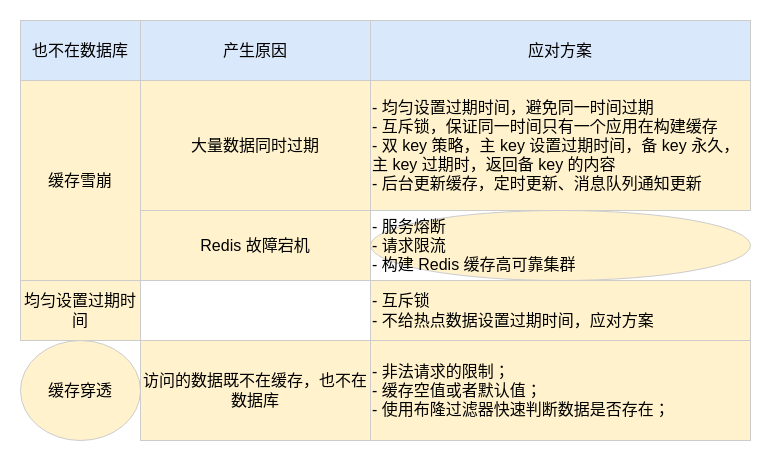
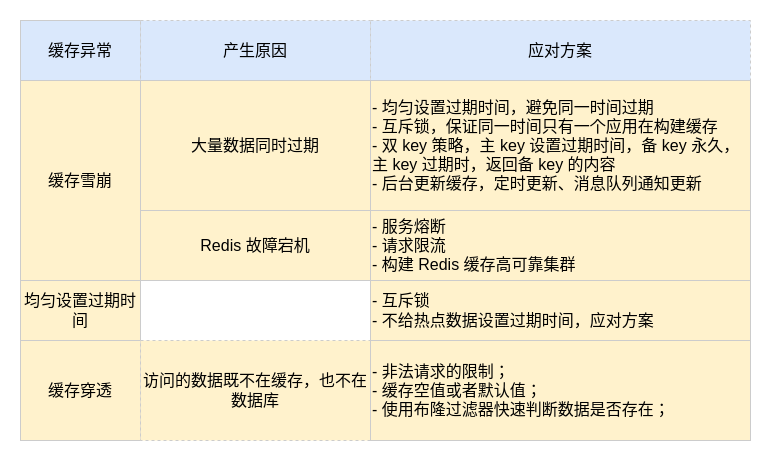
  <mxCell id="0" />
  <mxCell id="1" parent="0" />
- <mxCell id="2" value="也不在数据库" style="rounded=0;whiteSpace=wrap;html=1;fontSize=16;fillColor=#dae8fc;strokeColor=#CCCCCC;" parent="1" vertex="1"><mxGeometry x="20" y="20" width="120" height="60" as="geometry" /></mxCell>
- <mxCell id="3" value="产生原因" style="rounded=0;whiteSpace=wrap;html=1;fontSize=16;fillColor=#dae8fc;strokeColor=#CCCCCC;" parent="1" vertex="1"><mxGeometry x="140" y="20" width="230" height="60" as="geometry" /></mxCell>
- <mxCell id="4" value="应对方案" style="rounded=0;whiteSpace=wrap;html=1;fontSize=16;fillColor=#dae8fc;strokeColor=#CCCCCC;" parent="1" vertex="1"><mxGeometry x="370" y="20" width="380" height="60" as="geometry" /></mxCell>
+ <mxCell id="2" value="缓存异常" style="rounded=0;whiteSpace=wrap;html=1;fontSize=16;fillColor=#dae8fc;strokeColor=#CCCCCC;" parent="1" vertex="1"><mxGeometry x="20" y="20" width="120" height="60" as="geometry" /></mxCell>
+ <mxCell id="3" value="产生原因" style="rounded=0;whiteSpace=wrap;html=1;fontSize=16;fillColor=#dae8fc;strokeColor=#CCCCCC;dashed=1;" parent="1" vertex="1"><mxGeometry x="140" y="20" width="230" height="60" as="geometry" /></mxCell>
+ <mxCell id="4" value="应对方案" style="rounded=0;whiteSpace=wrap;html=1;fontSize=16;fillColor=#dae8fc;strokeColor=#CCCCCC;dashed=1;" parent="1" vertex="1"><mxGeometry x="370" y="20" width="380" height="60" as="geometry" /></mxCell>
  <mxCell id="5" value="缓存雪崩" style="rounded=0;whiteSpace=wrap;html=1;fontSize=16;align=center;fillColor=#fff2cc;strokeColor=#CCCCCC;" parent="1" vertex="1"><mxGeometry x="20" y="80" width="120" height="200" as="geometry" /></mxCell>
  <mxCell id="6" value="大量数据同时过期" style="rounded=0;whiteSpace=wrap;html=1;fontSize=16;align=center;fillColor=#fff2cc;strokeColor=#CCCCCC;" parent="1" vertex="1"><mxGeometry x="140" y="80" width="230" height="130" as="geometry" /></mxCell>
  <mxCell id="7" value="&lt;div&gt;- 均匀设置过期时间，避免同一时间过期&lt;/div&gt;&lt;div&gt;- 互斥锁，保证同一时间只有一个应用在构建缓存&lt;/div&gt;&lt;div&gt;- 双 key 策略，主 key 设置过期时间，备 key 永久，主 key 过期时，返回备 key 的内容&lt;/div&gt;&lt;div&gt;- 后台更新缓存，定时更新、消息队列通知更新&lt;/div&gt;" style="rounded=0;whiteSpace=wrap;html=1;fontSize=16;align=left;fillColor=#fff2cc;strokeColor=#CCCCCC;" parent="1" vertex="1"><mxGeometry x="370" y="80" width="380" height="130" as="geometry" /></mxCell>
  <mxCell id="8" value="均匀设置过期时间" style="rounded=0;whiteSpace=wrap;html=1;fontSize=16;align=center;fillColor=#fff2cc;strokeColor=#CCCCCC;" parent="1" vertex="1"><mxGeometry x="20" y="280" width="120" height="60" as="geometry" /></mxCell>
  <mxCell id="9" value="- 互斥锁&lt;br&gt;- 不给热点数据设置过期时间，应对方案" style="rounded=0;whiteSpace=wrap;html=1;fontSize=16;align=left;fillColor=#fff2cc;strokeColor=#CCCCCC;" parent="1" vertex="1"><mxGeometry x="370" y="280" width="380" height="60" as="geometry" /></mxCell>
- <mxCell id="10" value="缓存穿透" style="ellipse;whiteSpace=wrap;html=1;fontSize=16;align=center;fillColor=#fff2cc;strokeColor=#CCCCCC;" parent="1" vertex="1"><mxGeometry x="20" y="340" width="120" height="100" as="geometry" /></mxCell>
- <mxCell id="11" value="访问的数据既不在缓存，也不在数据库" style="rounded=0;whiteSpace=wrap;html=1;fontSize=16;align=center;fillColor=#fff2cc;strokeColor=#CCCCCC;" parent="1" vertex="1"><mxGeometry x="140" y="340" width="230" height="100" as="geometry" /></mxCell>
+ <mxCell id="10" value="缓存穿透" style="rounded=0;whiteSpace=wrap;html=1;fontSize=16;align=center;fillColor=#fff2cc;strokeColor=#CCCCCC;" parent="1" vertex="1"><mxGeometry x="20" y="340" width="120" height="100" as="geometry" /></mxCell>
+ <mxCell id="11" value="访问的数据既不在缓存，也不在数据库" style="rounded=0;whiteSpace=wrap;html=1;fontSize=16;align=center;fillColor=#fff2cc;strokeColor=#CCCCCC;dashed=1;" parent="1" vertex="1"><mxGeometry x="140" y="340" width="230" height="100" as="geometry" /></mxCell>
  <mxCell id="12" value="Redis 故障宕机" style="rounded=0;whiteSpace=wrap;html=1;fontSize=16;align=center;fillColor=#fff2cc;strokeColor=#CCCCCC;" vertex="1" parent="1"><mxGeometry x="140" y="210" width="230" height="70" as="geometry" /></mxCell>
- <mxCell id="13" value="- 服务熔断&lt;br&gt;- 请求限流&lt;br&gt;- 构建 Redis 缓存高可靠集群" style="ellipse;whiteSpace=wrap;html=1;fontSize=16;align=left;fillColor=#fff2cc;strokeColor=#CCCCCC;" vertex="1" parent="1"><mxGeometry x="370" y="210" width="380" height="70" as="geometry" /></mxCell>
+ <mxCell id="13" value="- 服务熔断&lt;br&gt;- 请求限流&lt;br&gt;- 构建 Redis 缓存高可靠集群" style="rounded=0;whiteSpace=wrap;html=1;fontSize=16;align=left;fillColor=#fff2cc;strokeColor=#CCCCCC;" vertex="1" parent="1"><mxGeometry x="370" y="210" width="380" height="70" as="geometry" /></mxCell>
  <mxCell id="14" value="&lt;div&gt;- 非法请求的限制；&lt;/div&gt;&lt;div&gt;- 缓存空值或者默认值；&lt;/div&gt;&lt;div&gt;- 使用布隆过滤器快速判断数据是否存在；&lt;/div&gt;" style="rounded=0;whiteSpace=wrap;html=1;fontSize=16;align=left;fillColor=#fff2cc;strokeColor=#CCCCCC;" vertex="1" parent="1"><mxGeometry x="370" y="340" width="380" height="100" as="geometry" /></mxCell>
